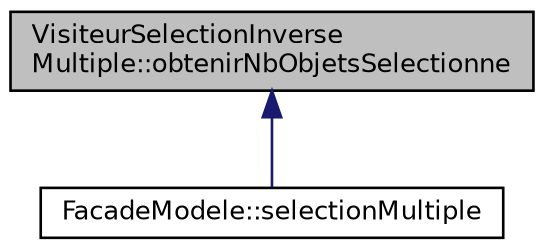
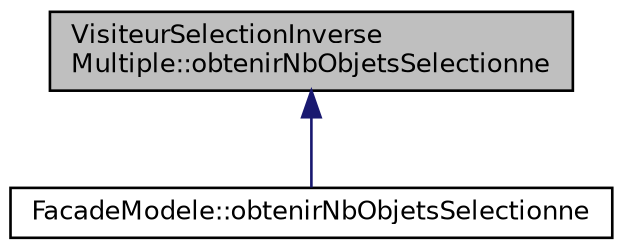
  digraph {
    rankdir=TB
    node [color=black fontname=Helvetica fontsize=10 shape=record style=filled]
    n1 [fillcolor=grey75 fontcolor=black height=0.2 label="VisiteurSelectionInverse\lMultiple::obtenirNbObjetsSelectionne" width=0.4]
-   n2 [fillcolor=white height=0.2 label="FacadeModele::selectionMultiple" width=0.4]
+   n2 [fillcolor=white height=0.2 label="FacadeModele::obtenirNbObjetsSelectionne" width=0.4]
    n1 -> n2 [color=midnightblue dir=back fontname=Helvetica fontsize=10 labelfontname=Helvetica labelfontsize=10 style=solid]
  }
